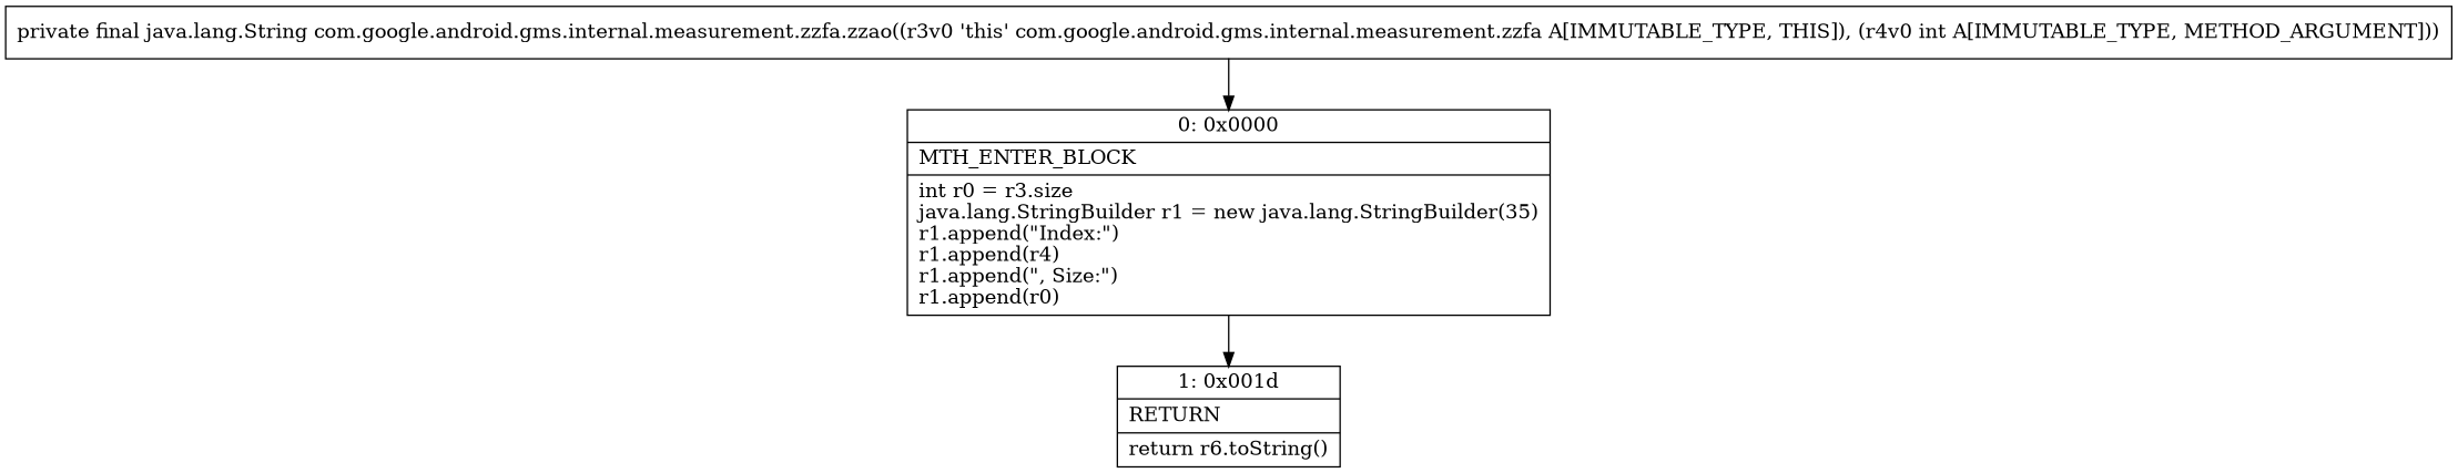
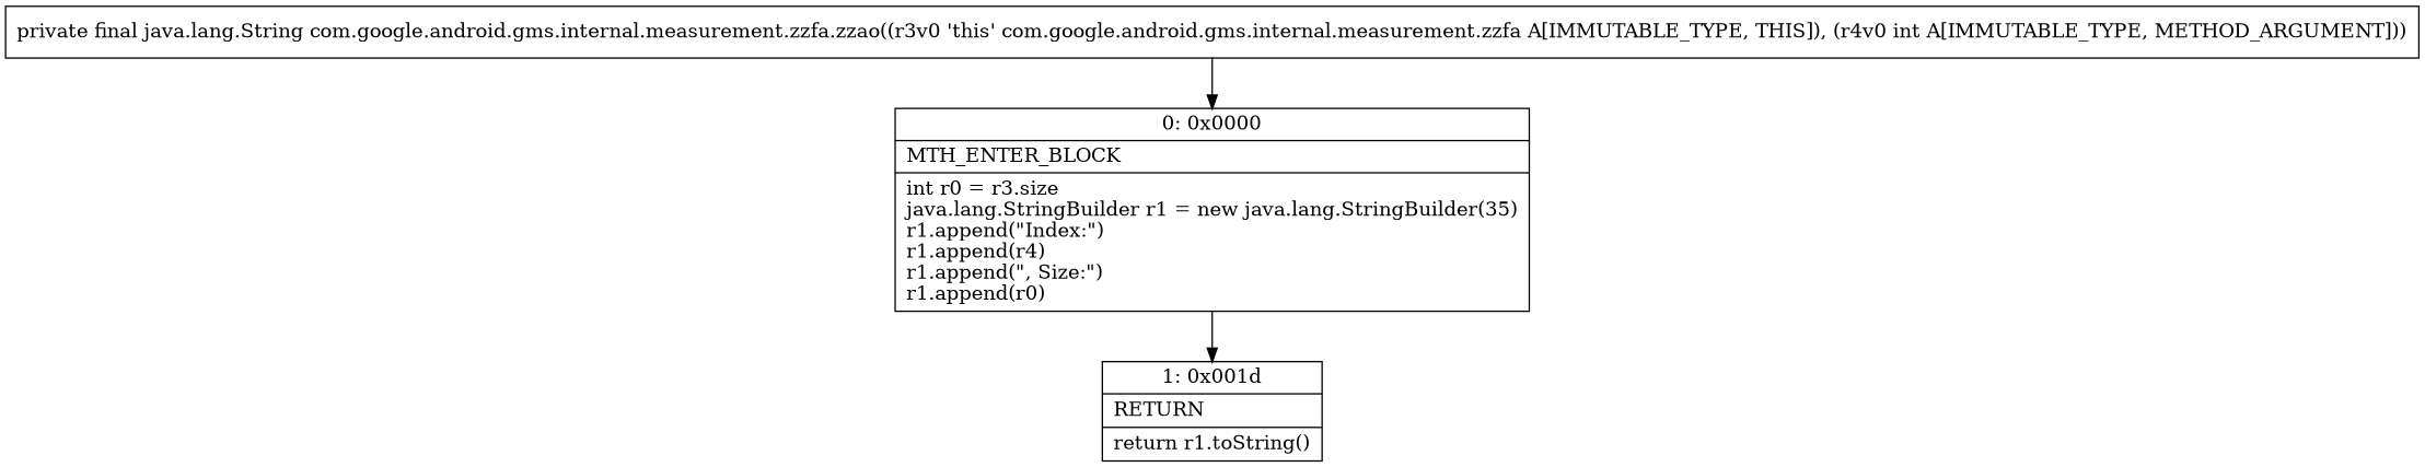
  digraph {
    node [shape=record]
    n1 [label="{0\:\ 0x0000|MTH_ENTER_BLOCK\l|int r0 = r3.size\ljava.lang.StringBuilder r1 = new java.lang.StringBuilder(35)\lr1.append(\"Index:\")\lr1.append(r4)\lr1.append(\", Size:\")\lr1.append(r0)\l}"]
-   n2 [label="{1\:\ 0x001d|RETURN\l|return r6.toString()\l}"]
+   n2 [label="{1\:\ 0x001d|RETURN\l|return r1.toString()\l}"]
    n3 [label="{private final java.lang.String com.google.android.gms.internal.measurement.zzfa.zzao((r3v0 'this' com.google.android.gms.internal.measurement.zzfa A[IMMUTABLE_TYPE, THIS]), (r4v0 int A[IMMUTABLE_TYPE, METHOD_ARGUMENT])) }"]
    n1 -> n2
    n3 -> n1
  }
